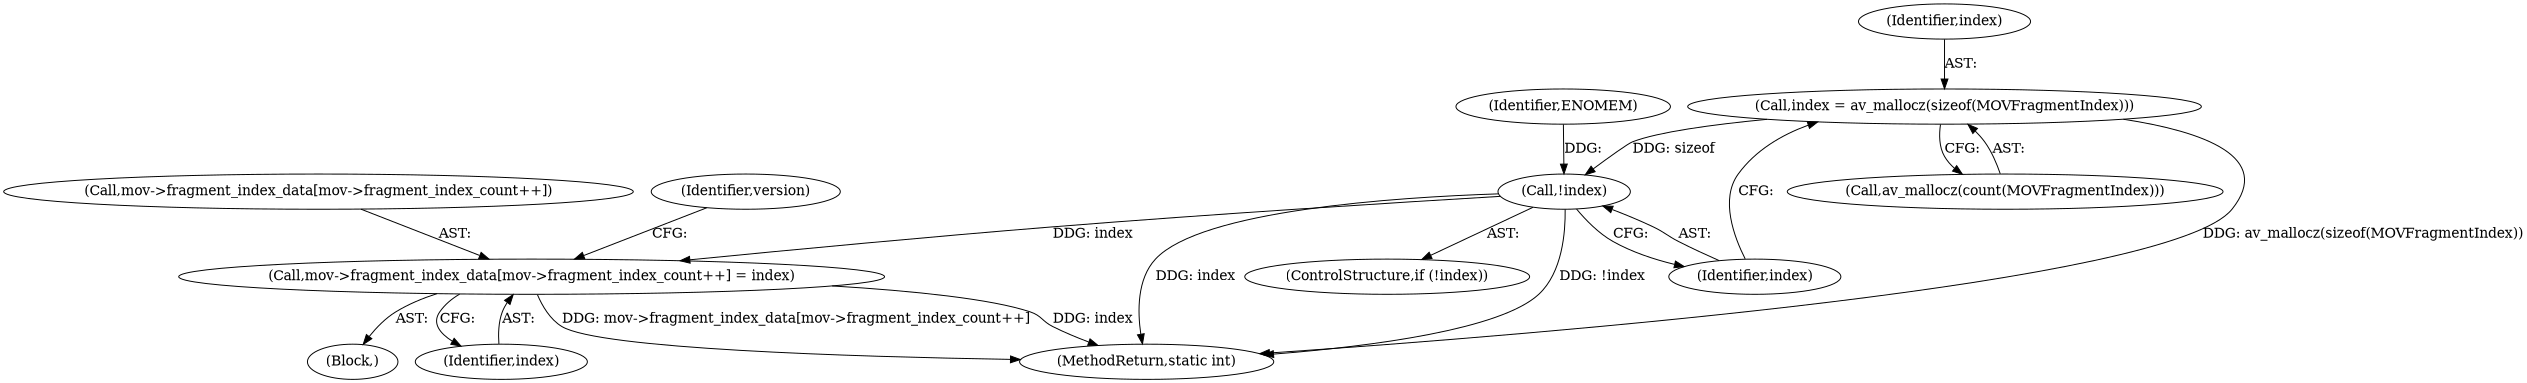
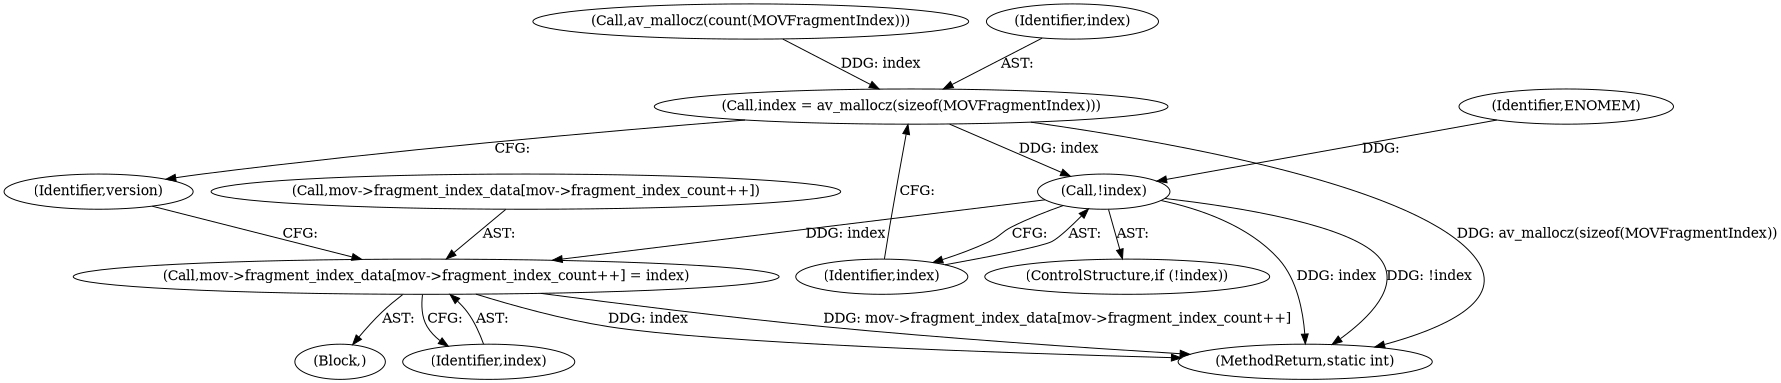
  digraph {
    n1 [label="(Call,index = av_mallocz(sizeof(MOVFragmentIndex)))"]
    n2 [label="(Call,!index)"]
    n3 [label="(MethodReturn,static int)"]
    n4 [label="(Call,av_mallocz(count(MOVFragmentIndex)))"]
    n5 [label="(Call,mov->fragment_index_data[mov->fragment_index_count++] = index)"]
    n6 [label="(Identifier,index)"]
    n7 [label="(ControlStructure,if (!index))"]
    n8 [label="(Block,)"]
    n9 [label="(Identifier,index)"]
    n10 [label="(Identifier,ENOMEM)"]
    n11 [label="(Identifier,index)"]
    n12 [label="(Identifier,version)"]
    n13 [label="(Call,mov->fragment_index_data[mov->fragment_index_count++])"]
-   n1 -> n2 [label="DDG: sizeof"]
+   n1 -> n2 [label="DDG: index"]
    n1 -> n3 [label="DDG: av_mallocz(sizeof(MOVFragmentIndex))"]
-   n1 -> n4 [label="CFG: "]
+   n1 -> n12 [label="CFG: "]
    n2 -> n3 [label="DDG: index"]
    n2 -> n3 [label="DDG: !index"]
    n2 -> n5 [label="DDG: index"]
    n2 -> n6 [label="CFG: "]
    n2 -> n7 [label="AST: "]
-   n4 -> n1 [label="AST: "]
+   n4 -> n1 [label="DDG: index"]
    n5 -> n3 [label="DDG: mov->fragment_index_data[mov->fragment_index_count++]"]
    n5 -> n3 [label="DDG: index"]
    n5 -> n8 [label="AST: "]
    n5 -> n9 [label="CFG: "]
    n6 -> n1 [label="CFG: "]
    n6 -> n2 [label="AST: "]
    n9 -> n5 [label="AST: "]
    n10 -> n2 [label="DDG: "]
    n11 -> n1 [label="AST: "]
    n12 -> n5 [label="CFG: "]
    n13 -> n5 [label="AST: "]
  }
